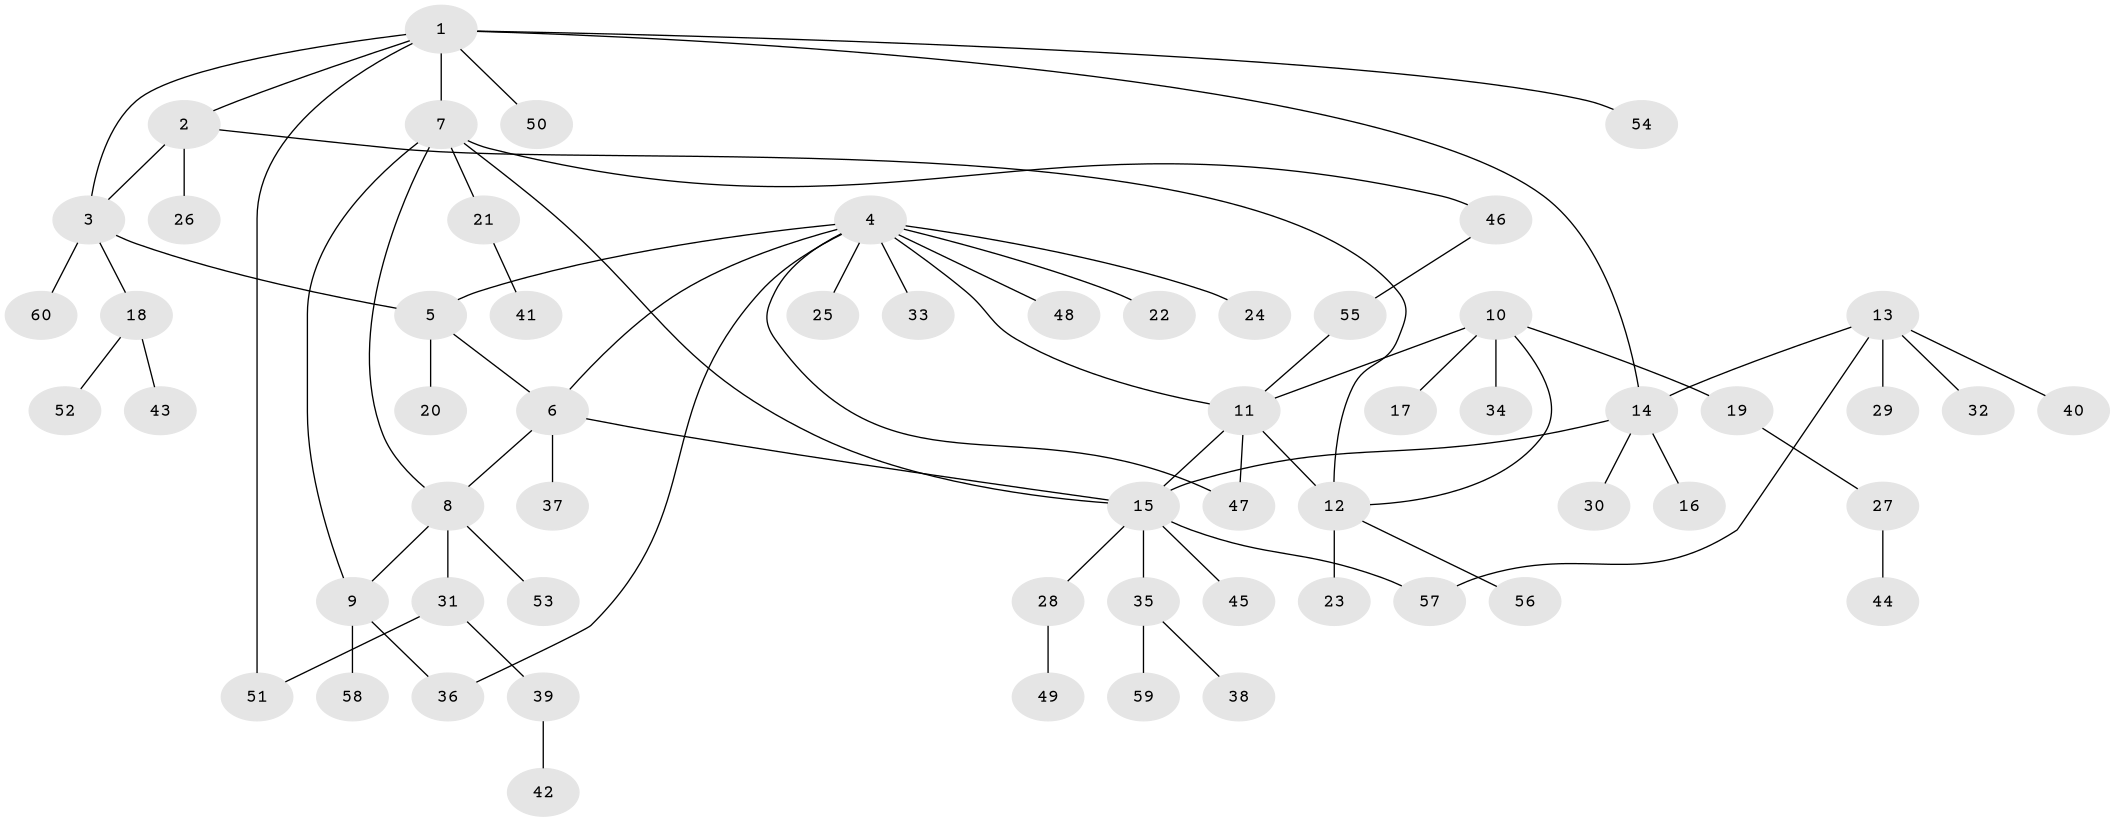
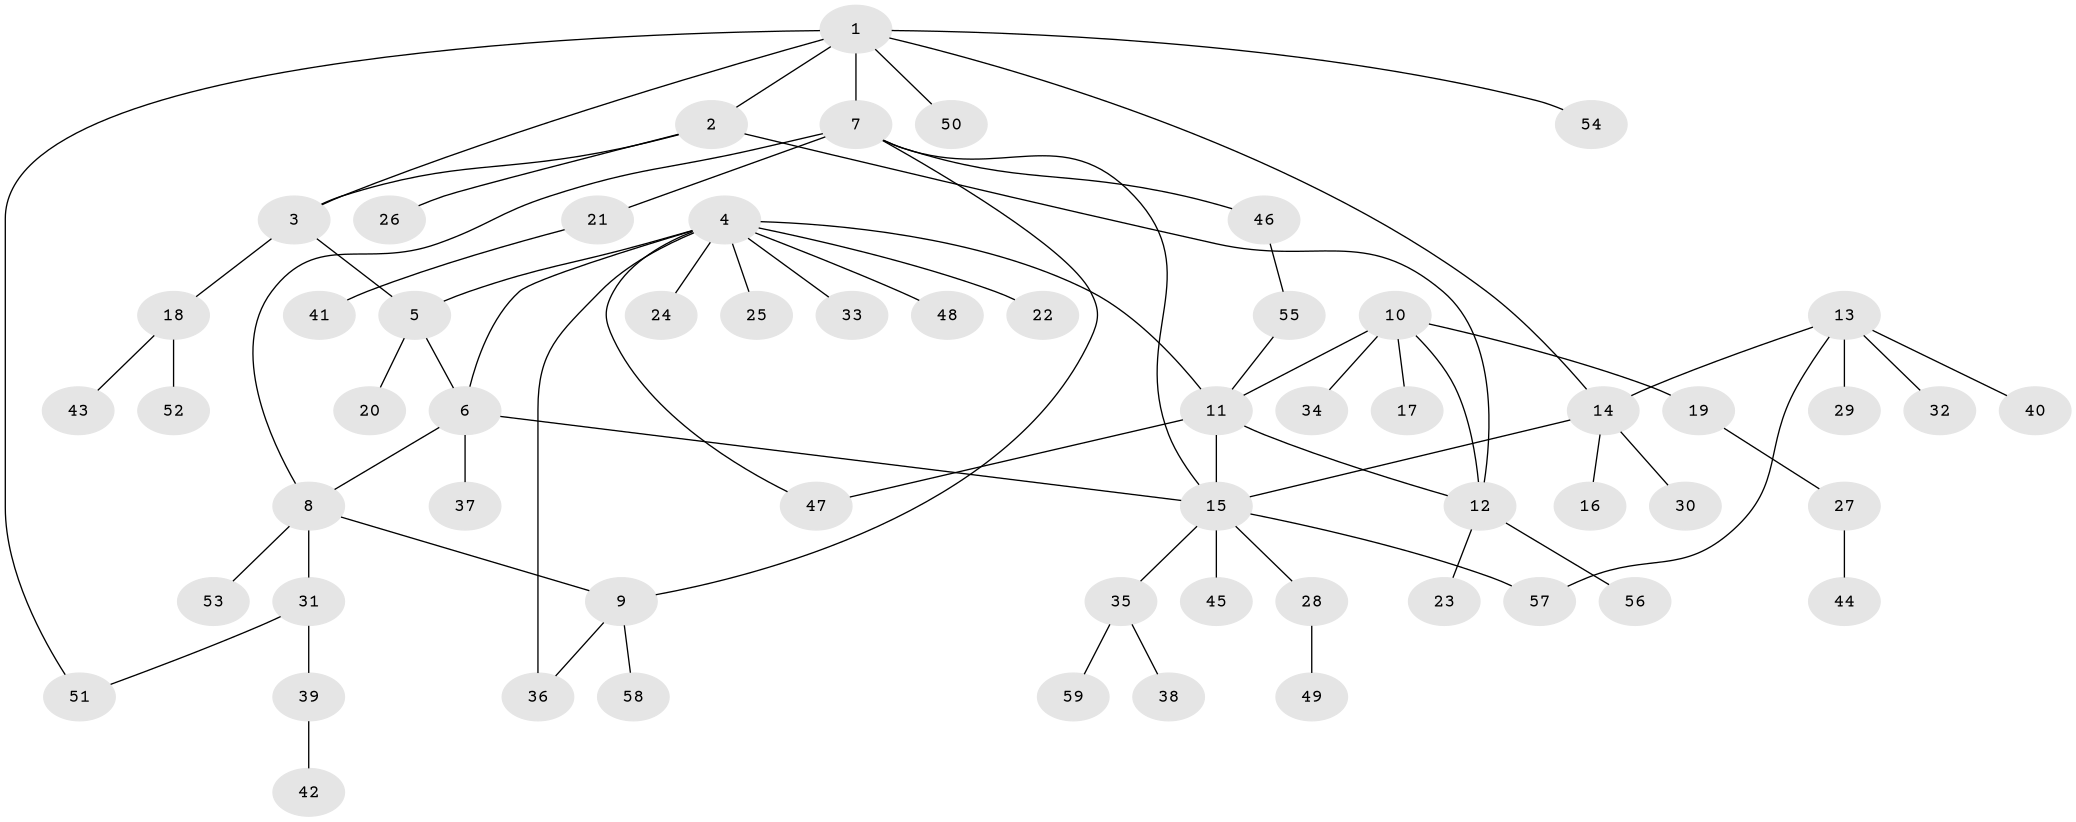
  graph {
    fontname="Courier Prime"
    node [color=gray90 fontname="Courier Prime" style=filled]
    edge [fontname="Courier Prime"]
    1
    2
    3
    7
    14
    50
    51
    54
    12
    26
    5
    18
-   60
    8
    15
    9
    21
    46
    16
    30
    23
    56
    6
    20
    43
    52
    4
    11
    22
    24
    25
    33
    36
    47
    48
    37
    31
    53
    28
    35
    45
    57
    58
    41
    55
    39
    10
    17
    19
    34
    27
    13
    29
    32
    40
    49
    38
    59
    44
    42
    1 -- 2
    1 -- 3
    1 -- 7
    1 -- 14
    1 -- 50
    1 -- 51
    1 -- 54
    2 -- 3
    2 -- 12
    2 -- 26
    3 -- 5
    3 -- 18
-   3 -- 60
    7 -- 8
    7 -- 15
    7 -- 9
    7 -- 21
    7 -- 46
    14 -- 15
    14 -- 16
    14 -- 30
    12 -- 23
    12 -- 56
    5 -- 6
    5 -- 20
    18 -- 43
    18 -- 52
    8 -- 9
    8 -- 31
    8 -- 53
    15 -- 28
    15 -- 35
    15 -- 45
    15 -- 57
    9 -- 36
    9 -- 58
    21 -- 41
    46 -- 55
    6 -- 8
    6 -- 15
    6 -- 37
    4 -- 5
    4 -- 6
    4 -- 11
    4 -- 22
    4 -- 24
    4 -- 25
    4 -- 33
    4 -- 36
    4 -- 47
    4 -- 48
    11 -- 12
    11 -- 15
    11 -- 47
    31 -- 51
    31 -- 39
    28 -- 49
    35 -- 38
    35 -- 59
    55 -- 11
    39 -- 42
    10 -- 12
    10 -- 11
    10 -- 17
    10 -- 19
    10 -- 34
    19 -- 27
    27 -- 44
    13 -- 14
    13 -- 57
    13 -- 29
    13 -- 32
    13 -- 40
  }
